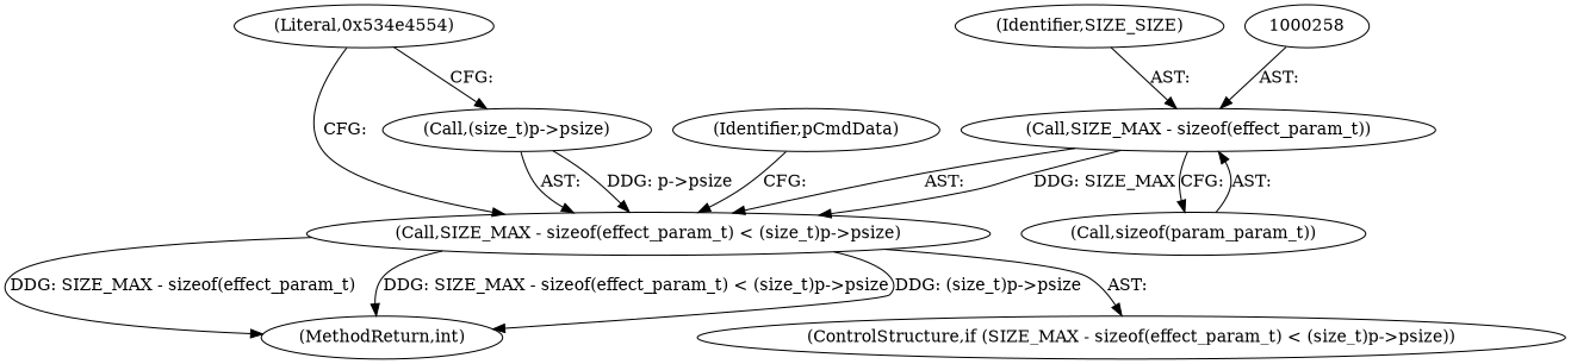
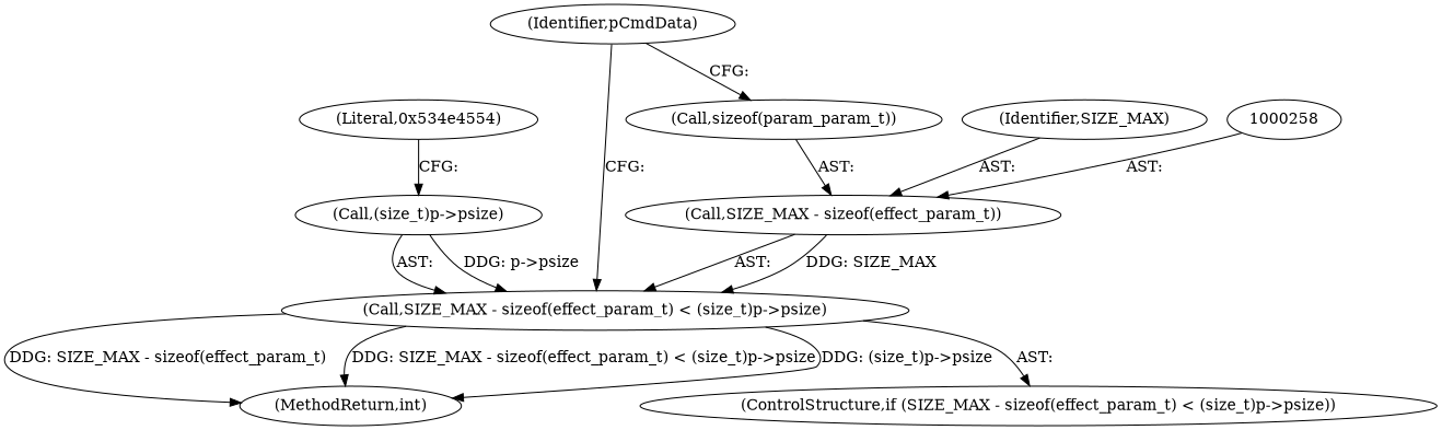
  digraph {
    n1 [label="(Call,SIZE_MAX - sizeof(effect_param_t))"]
    n2 [label="(Call,SIZE_MAX - sizeof(effect_param_t) < (size_t)p->psize)"]
    n3 [label="(Call,sizeof(param_param_t))"]
    n4 [label="(MethodReturn,int)"]
    n5 [label="(ControlStructure,if (SIZE_MAX - sizeof(effect_param_t) < (size_t)p->psize))"]
    n6 [label="(Call,(size_t)p->psize)"]
    n7 [label="(Literal,0x534e4554)"]
    n8 [label="(Identifier,pCmdData)"]
-   n9 [label="(Identifier,SIZE_SIZE)"]
+   n9 [label="(Identifier,SIZE_MAX)"]
    1000258
    n1 -> n2 [label="AST: "]
    n1 -> n2 [label="DDG: SIZE_MAX"]
-   n1 -> n3 [label="CFG: "]
+   n8 -> n3 [label="CFG: "]
    n2 -> n4 [label="DDG: SIZE_MAX - sizeof(effect_param_t)"]
    n2 -> n4 [label="DDG: SIZE_MAX - sizeof(effect_param_t) < (size_t)p->psize"]
    n2 -> n4 [label="DDG: (size_t)p->psize"]
    n2 -> n5 [label="AST: "]
    n3 -> n1 [label="AST: "]
    n6 -> n2 [label="AST: "]
    n6 -> n2 [label="DDG: p->psize"]
-   n7 -> n2 [label="CFG: "]
    n7 -> n6 [label="CFG: "]
    n8 -> n2 [label="CFG: "]
    n9 -> n1 [label="AST: "]
    1000258 -> n1 [label="AST: "]
  }
